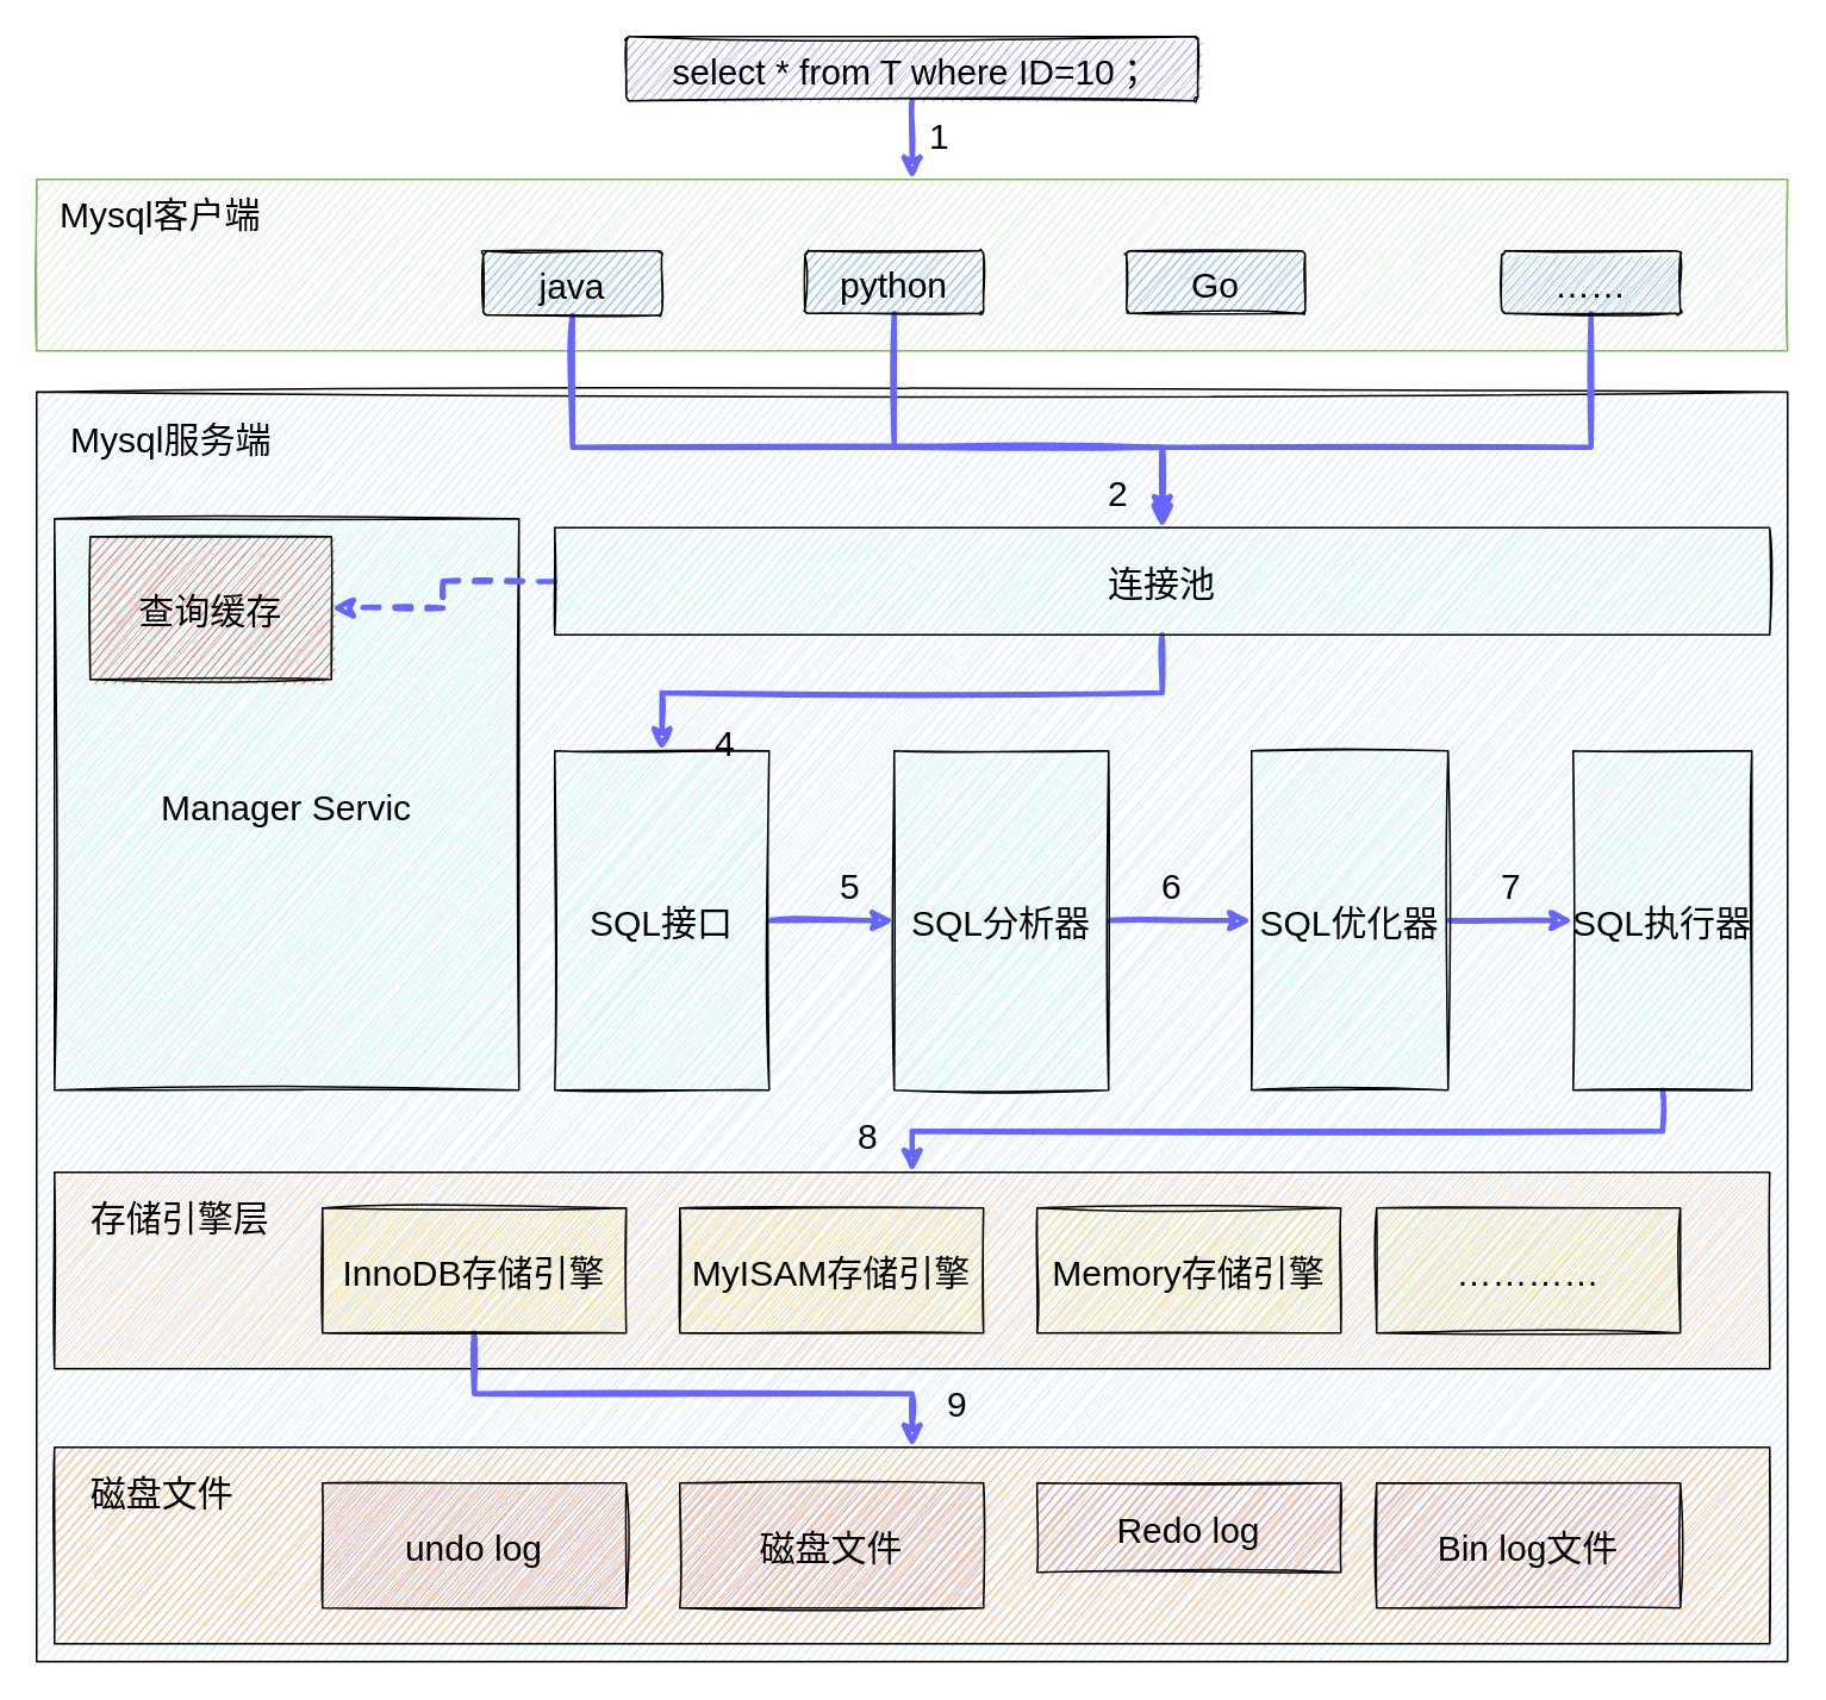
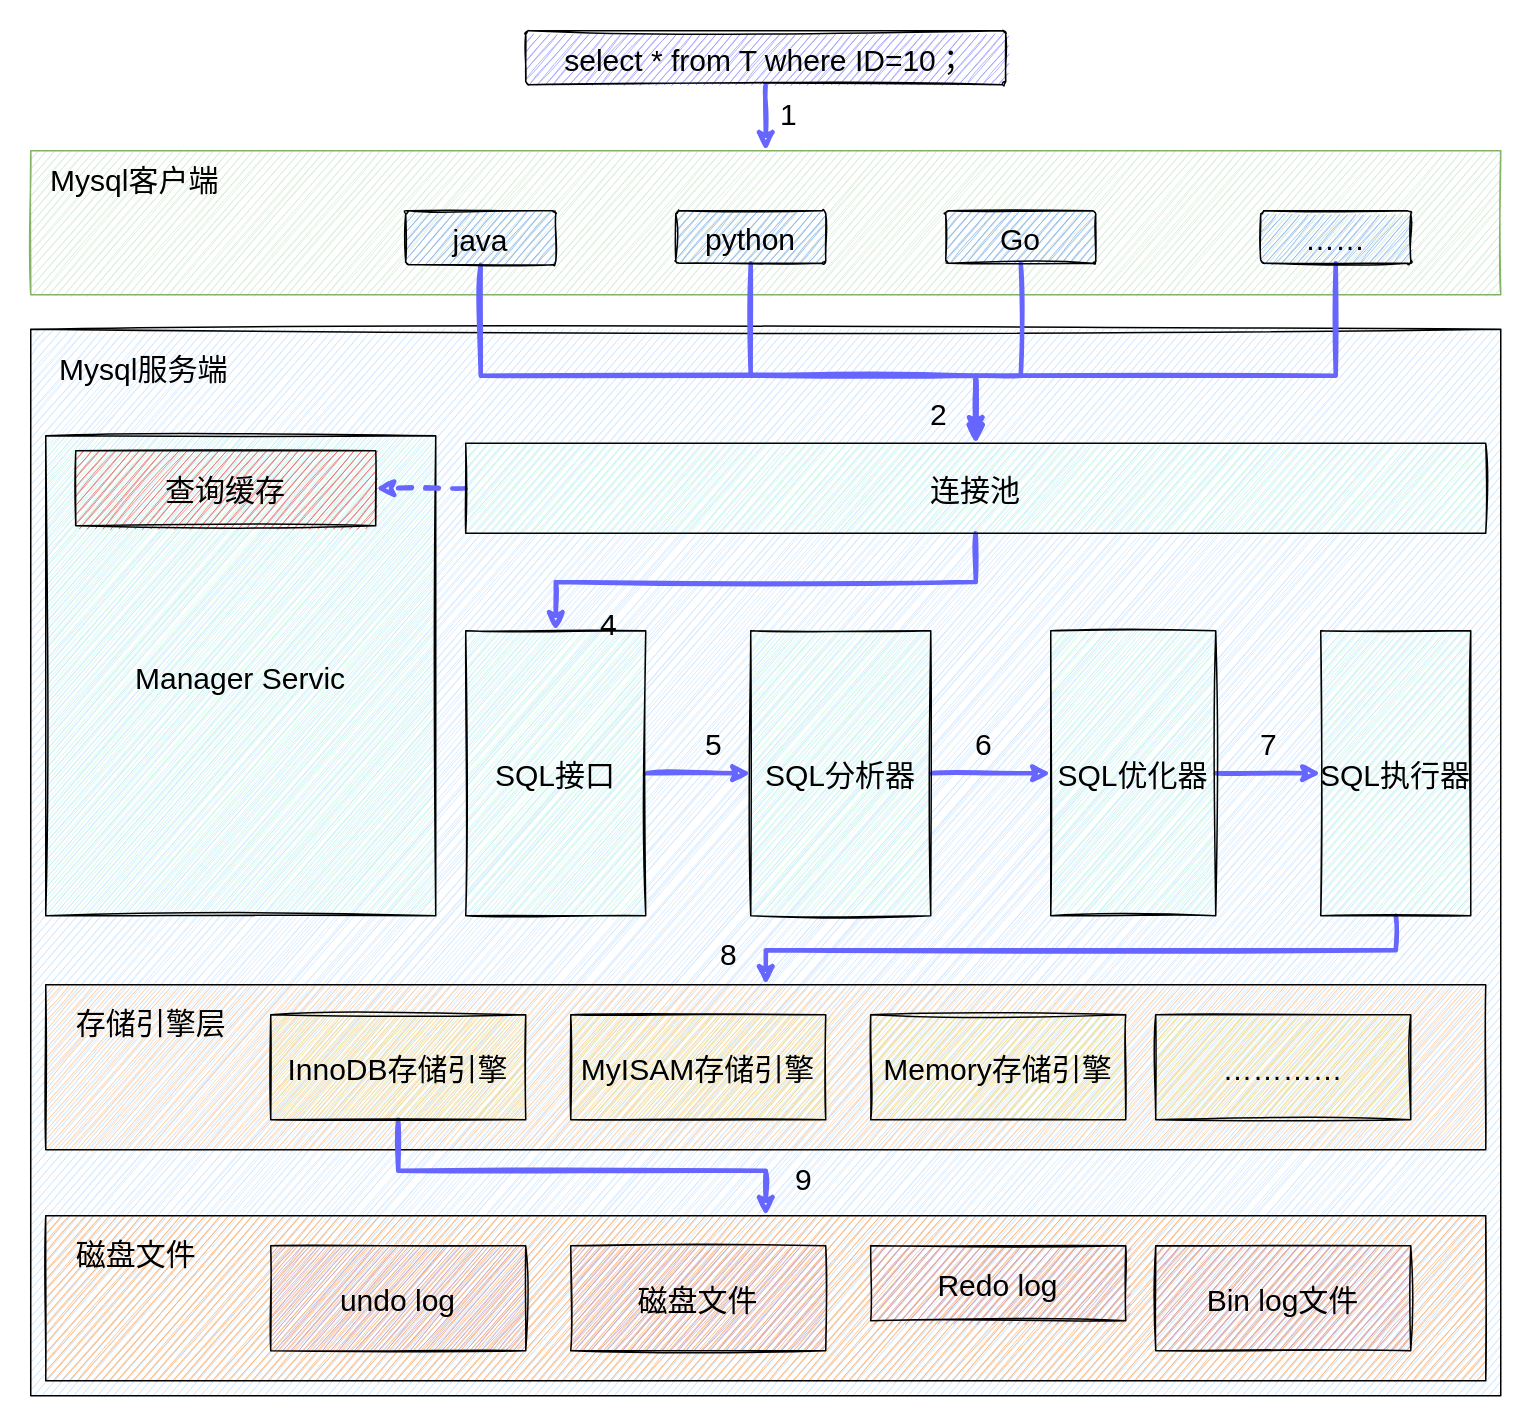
  <mxCell id="0" />
  <mxCell id="1" parent="0" />
  <mxCell id="2" value="" style="shape=mxgraph.basic.partial_rectangle_1;fillColor=#d5e8d4;fontSize=20;sketch=1;strokeColor=#82b366;" parent="1" vertex="1"><mxGeometry x="20" y="100" width="980" height="96" as="geometry" /></mxCell>
  <mxCell id="3" value="Mysql客户端" style="text;html=1;align=center;verticalAlign=middle;resizable=0;points=[];autosize=1;fontSize=20;sketch=1;" parent="1" vertex="1"><mxGeometry x="50" y="110" width="77" height="18" as="geometry" /></mxCell>
  <mxCell id="4" value="" style="shape=mxgraph.basic.partial_rectangle_1;fillColor=#CCE5FF;fontSize=20;sketch=1;" parent="1" vertex="1"><mxGeometry x="20" y="219" width="980" height="711" as="geometry" /></mxCell>
  <mxCell id="5" style="edgeStyle=orthogonalEdgeStyle;rounded=0;orthogonalLoop=1;jettySize=auto;html=1;entryX=0.5;entryY=0;entryDx=0;entryDy=0;entryPerimeter=0;strokeColor=#6666FF;strokeWidth=3;fontSize=20;sketch=1;" parent="1" source="6" target="17" edge="1"><mxGeometry relative="1" as="geometry"><Array as="points"><mxPoint x="320" y="250" /><mxPoint x="650" y="250" /></Array></mxGeometry></mxCell>
  <mxCell id="6" value="java" style="shape=mxgraph.flowchart.process;fontSize=20;fillColor=#88B4F2;sketch=1;" parent="1" vertex="1"><mxGeometry x="270" y="140" width="100" height="36" as="geometry" /></mxCell>
  <mxCell id="7" style="edgeStyle=orthogonalEdgeStyle;rounded=0;orthogonalLoop=1;jettySize=auto;html=1;strokeColor=#6666FF;strokeWidth=3;fontSize=20;sketch=1;" parent="1" source="8" edge="1"><mxGeometry relative="1" as="geometry"><mxPoint x="650" y="290" as="targetPoint" /><Array as="points"><mxPoint x="500" y="250" /><mxPoint x="650" y="250" /></Array></mxGeometry></mxCell>
  <mxCell id="8" value="python" style="shape=mxgraph.flowchart.process;fontSize=20;fillColor=#88B4F2;sketch=1;" parent="1" vertex="1"><mxGeometry x="450" y="140" width="100" height="35" as="geometry" /></mxCell>
+ <mxCell id="9" style="edgeStyle=orthogonalEdgeStyle;rounded=0;orthogonalLoop=1;jettySize=auto;html=1;entryX=0.5;entryY=0;entryDx=0;entryDy=0;entryPerimeter=0;strokeColor=#6666FF;strokeWidth=3;fontSize=20;sketch=1;" parent="1" source="10" target="17" edge="1"><mxGeometry relative="1" as="geometry"><Array as="points"><mxPoint x="680" y="250" /><mxPoint x="650" y="250" /></Array></mxGeometry></mxCell>
  <mxCell id="10" value="Go" style="shape=mxgraph.flowchart.process;fontSize=20;fillColor=#88B4F2;sketch=1;" parent="1" vertex="1"><mxGeometry x="630" y="140" width="100" height="35" as="geometry" /></mxCell>
  <mxCell id="11" style="edgeStyle=orthogonalEdgeStyle;rounded=0;orthogonalLoop=1;jettySize=auto;html=1;entryX=0.5;entryY=0;entryDx=0;entryDy=0;entryPerimeter=0;strokeColor=#6666FF;strokeWidth=3;fontSize=20;sketch=1;" parent="1" source="12" target="17" edge="1"><mxGeometry relative="1" as="geometry"><Array as="points"><mxPoint x="890" y="250" /><mxPoint x="650" y="250" /></Array></mxGeometry></mxCell>
  <mxCell id="12" value="……" style="shape=mxgraph.flowchart.process;fontSize=20;fillColor=#88B4F2;sketch=1;" parent="1" vertex="1"><mxGeometry x="840" y="140" width="100" height="35" as="geometry" /></mxCell>
  <mxCell id="13" value="Manager Servic" style="shape=mxgraph.basic.partial_rectangle_1;fillColor=#CCFFE6;fontSize=20;sketch=1;" parent="1" vertex="1"><mxGeometry x="30" y="290" width="260" height="320" as="geometry" /></mxCell>
  <mxCell id="14" value="Mysql服务端" style="text;html=1;align=center;verticalAlign=middle;resizable=0;points=[];autosize=1;fontSize=20;sketch=1;" parent="1" vertex="1"><mxGeometry x="30" y="230" width="130" height="30" as="geometry" /></mxCell>
  <mxCell id="15" style="edgeStyle=orthogonalEdgeStyle;rounded=0;orthogonalLoop=1;jettySize=auto;html=1;entryX=1;entryY=0.5;entryDx=0;entryDy=0;entryPerimeter=0;strokeColor=#6666FF;strokeWidth=3;fontSize=20;sketch=1;dashed=1;" parent="1" source="17" target="32" edge="1"><mxGeometry relative="1" as="geometry" /></mxCell>
  <mxCell id="16" style="edgeStyle=orthogonalEdgeStyle;rounded=0;orthogonalLoop=1;jettySize=auto;html=1;entryX=0.5;entryY=0;entryDx=0;entryDy=0;entryPerimeter=0;strokeColor=#6666FF;strokeWidth=3;fontSize=20;sketch=1;" parent="1" source="17" target="19" edge="1"><mxGeometry relative="1" as="geometry" /></mxCell>
  <mxCell id="17" value="连接池" style="shape=mxgraph.basic.partial_rectangle_1;fillColor=#CCFFE6;fontSize=20;sketch=1;" parent="1" vertex="1"><mxGeometry x="310" y="295" width="680" height="60" as="geometry" /></mxCell>
  <mxCell id="18" style="edgeStyle=orthogonalEdgeStyle;rounded=0;orthogonalLoop=1;jettySize=auto;html=1;entryX=0;entryY=0.5;entryDx=0;entryDy=0;entryPerimeter=0;strokeColor=#6666FF;strokeWidth=3;fontSize=20;sketch=1;" parent="1" source="19" target="21" edge="1"><mxGeometry relative="1" as="geometry" /></mxCell>
  <mxCell id="19" value="SQL接口" style="shape=mxgraph.basic.partial_rectangle_1;fillColor=#CCFFE6;fontSize=20;sketch=1;" parent="1" vertex="1"><mxGeometry x="310" y="420" width="120" height="190" as="geometry" /></mxCell>
  <mxCell id="20" style="edgeStyle=orthogonalEdgeStyle;rounded=0;orthogonalLoop=1;jettySize=auto;html=1;entryX=0;entryY=0.5;entryDx=0;entryDy=0;entryPerimeter=0;strokeColor=#6666FF;strokeWidth=3;fontSize=20;sketch=1;" parent="1" source="21" target="23" edge="1"><mxGeometry relative="1" as="geometry" /></mxCell>
  <mxCell id="21" value="SQL分析器" style="shape=mxgraph.basic.partial_rectangle_1;fillColor=#CCFFE6;fontSize=20;sketch=1;" parent="1" vertex="1"><mxGeometry x="500" y="420" width="120" height="190" as="geometry" /></mxCell>
  <mxCell id="22" style="edgeStyle=orthogonalEdgeStyle;rounded=0;orthogonalLoop=1;jettySize=auto;html=1;exitX=1;exitY=0.5;exitDx=0;exitDy=0;exitPerimeter=0;entryX=0;entryY=0.5;entryDx=0;entryDy=0;entryPerimeter=0;strokeColor=#6666FF;strokeWidth=3;fontSize=20;sketch=1;" parent="1" source="23" target="25" edge="1"><mxGeometry relative="1" as="geometry" /></mxCell>
  <mxCell id="23" value="SQL优化器" style="shape=mxgraph.basic.partial_rectangle_1;fillColor=#CCFFE6;fontSize=20;sketch=1;" parent="1" vertex="1"><mxGeometry x="700" y="420" width="110" height="190" as="geometry" /></mxCell>
  <mxCell id="24" style="edgeStyle=orthogonalEdgeStyle;rounded=0;orthogonalLoop=1;jettySize=auto;html=1;entryX=0.5;entryY=0;entryDx=0;entryDy=0;entryPerimeter=0;strokeColor=#6666FF;strokeWidth=3;fontSize=20;sketch=1;" parent="1" source="25" target="26" edge="1"><mxGeometry relative="1" as="geometry" /></mxCell>
  <mxCell id="25" value="SQL执行器" style="shape=mxgraph.basic.partial_rectangle_1;fillColor=#CCFFE6;fontSize=20;sketch=1;" parent="1" vertex="1"><mxGeometry x="880" y="420" width="100" height="190" as="geometry" /></mxCell>
  <mxCell id="26" value="" style="shape=mxgraph.basic.partial_rectangle_1;fontSize=20;fillColor=#FFCE9F;sketch=1;" parent="1" vertex="1"><mxGeometry x="30" y="656" width="960" height="110" as="geometry" /></mxCell>
  <mxCell id="27" value="存储引擎层" style="text;html=1;align=center;verticalAlign=middle;resizable=0;points=[];autosize=1;fontSize=20;sketch=1;" parent="1" vertex="1"><mxGeometry y="666" width="120" height="30" as="geometry" x="40" /></mxCell>
  <mxCell id="28" value="" style="shape=mxgraph.basic.partial_rectangle_1;fontSize=20;fillColor=#FFB570;sketch=1;" parent="1" vertex="1"><mxGeometry x="30" y="810" width="960" height="110" as="geometry" /></mxCell>
  <mxCell id="29" value="磁盘文件" style="text;html=1;align=center;verticalAlign=middle;resizable=0;points=[];autosize=1;fontSize=20;sketch=1;" parent="1" vertex="1"><mxGeometry y="820" width="100" height="30" as="geometry" x="40" /></mxCell>
  <mxCell id="30" style="edgeStyle=orthogonalEdgeStyle;rounded=0;orthogonalLoop=1;jettySize=auto;html=1;entryX=0.5;entryY=0;entryDx=0;entryDy=0;entryPerimeter=0;fontSize=20;strokeColor=#6666FF;strokeWidth=3;sketch=1;" parent="1" source="31" target="2" edge="1"><mxGeometry relative="1" as="geometry" /></mxCell>
  <mxCell id="31" value="select * from T where ID=10；" style="shape=mxgraph.flowchart.process;fontSize=20;fillColor=#9999FF;sketch=1;" parent="1" vertex="1"><mxGeometry x="350" y="20" width="320" height="36" as="geometry" /></mxCell>
- <mxCell id="32" value="查询缓存" style="shape=mxgraph.basic.partial_rectangle_1;fillColor=#EA6B66;fontSize=20;sketch=1;" parent="1" vertex="1"><mxGeometry x="50" y="300" width="135" height="80" as="geometry" /></mxCell>
+ <mxCell id="32" value="查询缓存" style="shape=mxgraph.basic.partial_rectangle_1;fillColor=#EA6B66;fontSize=20;sketch=1;" parent="1" vertex="1"><mxGeometry x="50" y="300" width="200" height="50" as="geometry" /></mxCell>
  <mxCell id="33" style="edgeStyle=orthogonalEdgeStyle;rounded=0;orthogonalLoop=1;jettySize=auto;html=1;exitX=0.5;exitY=1;exitDx=0;exitDy=0;exitPerimeter=0;strokeColor=#6666FF;strokeWidth=3;fontSize=20;sketch=1;" parent="1" source="34" target="28" edge="1"><mxGeometry relative="1" as="geometry"><Array as="points"><mxPoint x="265" y="780" /><mxPoint x="510" y="780" /></Array></mxGeometry></mxCell>
  <mxCell id="34" value="InnoDB存储引擎" style="shape=mxgraph.basic.partial_rectangle_1;fillColor=#E8E895;fontSize=20;sketch=1;" parent="1" vertex="1"><mxGeometry x="180" y="676" width="170" height="70" as="geometry" /></mxCell>
  <mxCell id="35" value="MyISAM存储引擎" style="shape=mxgraph.basic.partial_rectangle_1;fillColor=#E8E895;fontSize=20;sketch=1;" parent="1" vertex="1"><mxGeometry x="380" y="676" width="170" height="70" as="geometry" /></mxCell>
  <mxCell id="36" value="Memory存储引擎" style="shape=mxgraph.basic.partial_rectangle_1;fillColor=#E8E895;fontSize=20;sketch=1;" parent="1" vertex="1"><mxGeometry x="580" y="676" width="170" height="70" as="geometry" /></mxCell>
  <mxCell id="37" value="…………" style="shape=mxgraph.basic.partial_rectangle_1;fillColor=#E8E895;fontSize=20;sketch=1;" parent="1" vertex="1"><mxGeometry x="770" y="676" width="170" height="70" as="geometry" /></mxCell>
  <mxCell id="38" value="undo log" style="shape=mxgraph.basic.partial_rectangle_1;fillColor=#CDA2BE;fontSize=20;sketch=1;" parent="1" vertex="1"><mxGeometry x="180" y="830" width="170" height="70" as="geometry" /></mxCell>
  <mxCell id="39" value="磁盘文件" style="shape=mxgraph.basic.partial_rectangle_1;fillColor=#CDA2BE;fontSize=20;sketch=1;" parent="1" vertex="1"><mxGeometry x="380" y="830" width="170" height="70" as="geometry" /></mxCell>
  <mxCell id="40" value="Redo log" style="shape=mxgraph.basic.partial_rectangle_1;fillColor=#CDA2BE;fontSize=20;sketch=1;" parent="1" vertex="1"><mxGeometry x="580" y="830" width="170" height="50" as="geometry" /></mxCell>
  <mxCell id="41" value="Bin log文件" style="shape=mxgraph.basic.partial_rectangle_1;fillColor=#CDA2BE;fontSize=20;sketch=1;" parent="1" vertex="1"><mxGeometry x="770" y="830" width="170" height="70" as="geometry" /></mxCell>
  <mxCell id="42" value="1" style="text;html=1;align=center;verticalAlign=middle;resizable=0;points=[];autosize=1;fontSize=20;sketch=1;" parent="1" vertex="1"><mxGeometry x="510" y="60" width="30" height="30" as="geometry" /></mxCell>
  <mxCell id="43" value="2" style="text;html=1;align=center;verticalAlign=middle;resizable=0;points=[];autosize=1;fontSize=20;sketch=1;" parent="1" vertex="1"><mxGeometry x="610" y="260" width="30" height="30" as="geometry" /></mxCell>
  <mxCell id="44" value="4" style="text;html=1;align=center;verticalAlign=middle;resizable=0;points=[];autosize=1;fontSize=20;sketch=1;" parent="1" vertex="1"><mxGeometry x="390" y="400" width="30" height="30" as="geometry" /></mxCell>
  <mxCell id="45" value="5" style="text;html=1;align=center;verticalAlign=middle;resizable=0;points=[];autosize=1;fontSize=20;sketch=1;" parent="1" vertex="1"><mxGeometry x="460" y="480" width="30" height="30" as="geometry" /></mxCell>
  <mxCell id="46" value="6" style="text;html=1;align=center;verticalAlign=middle;resizable=0;points=[];autosize=1;fontSize=20;sketch=1;" parent="1" vertex="1"><mxGeometry x="640" y="480" width="30" height="30" as="geometry" /></mxCell>
  <mxCell id="47" value="7" style="text;html=1;align=center;verticalAlign=middle;resizable=0;points=[];autosize=1;fontSize=20;sketch=1;" parent="1" vertex="1"><mxGeometry x="830" y="480" width="30" height="30" as="geometry" /></mxCell>
  <mxCell id="48" value="8" style="text;html=1;align=center;verticalAlign=middle;resizable=0;points=[];autosize=1;fontSize=20;sketch=1;" parent="1" vertex="1"><mxGeometry x="470" y="620" width="30" height="30" as="geometry" /></mxCell>
  <mxCell id="49" value="9" style="text;html=1;align=center;verticalAlign=middle;resizable=0;points=[];autosize=1;fontSize=20;sketch=1;" parent="1" vertex="1"><mxGeometry x="520" y="770" width="30" height="30" as="geometry" /></mxCell>
